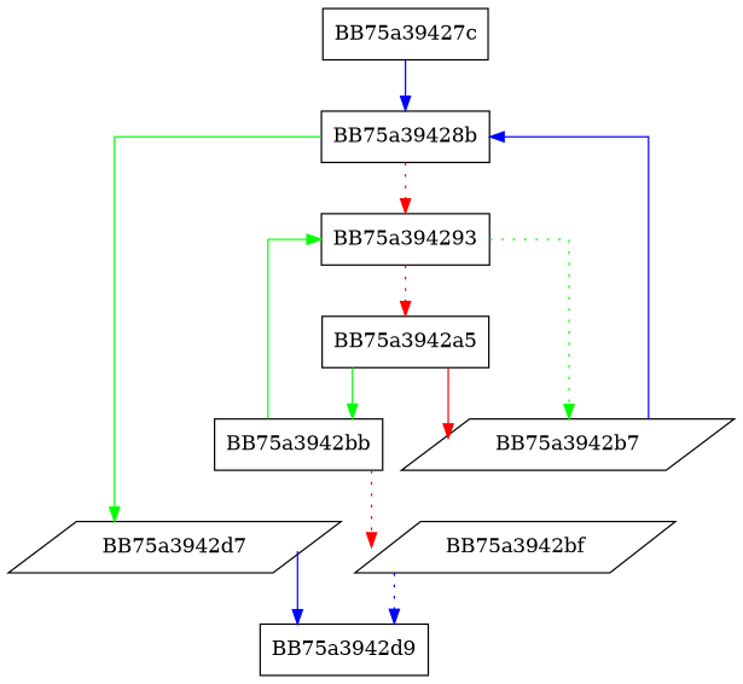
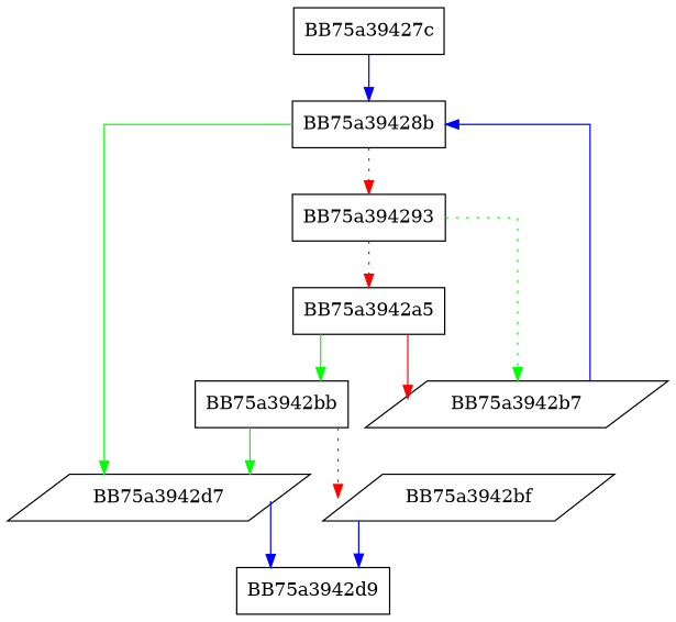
  digraph {
    splines=ortho
    node [shape=box]
    edge [color=blue style=solid]
    BB75a39427c
    BB75a39428b
    BB75a3942d7 [shape=parallelogram]
    BB75a394293
    BB75a3942d9
    BB75a3942b7 [shape=parallelogram]
    BB75a3942a5
    BB75a3942bb
    BB75a3942bf [shape=parallelogram]
    BB75a39427c -> BB75a39428b
    BB75a39428b -> BB75a3942d7 [color=green]
    BB75a39428b -> BB75a394293 [color=red style=dotted]
    BB75a3942d7 -> BB75a3942d9
    BB75a394293 -> BB75a3942b7 [color=green style=dotted]
    BB75a394293 -> BB75a3942a5 [color=red style=dotted]
    BB75a3942b7 -> BB75a39428b
    BB75a3942a5 -> BB75a3942b7 [color=red]
    BB75a3942a5 -> BB75a3942bb [color=green]
-   BB75a3942bb -> BB75a394293 [color=green]
+   BB75a3942bb -> BB75a3942d7 [color=green]
    BB75a3942bb -> BB75a3942bf [color=red style=dotted]
-   BB75a3942bf -> BB75a3942d9 [style=dotted]
+   BB75a3942bf -> BB75a3942d9
  }
